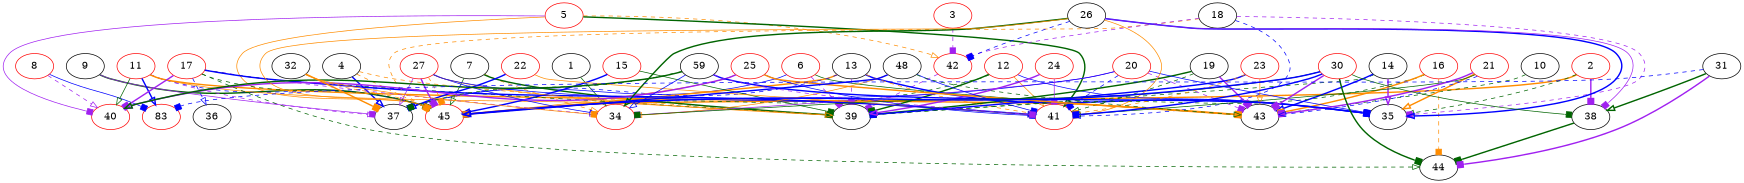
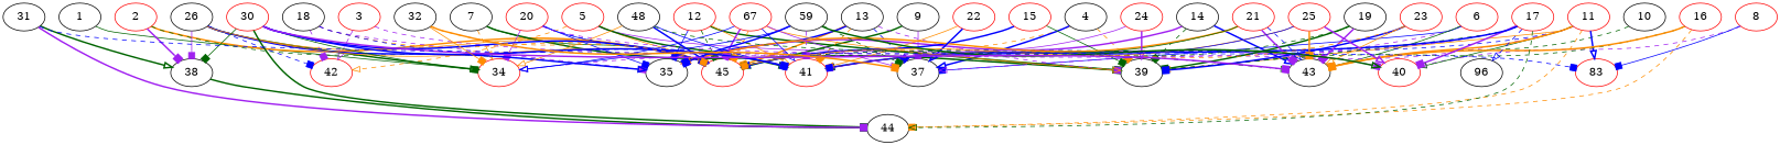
  digraph {
    node [alpha=0.04 color=red]
    edge [arrowhead=box color=blue style=dashed]
    1 [alpha=0.15 color=black expect_size=34581504]
    34 [alpha=0.08 expect_size=51351552]
    45 [alpha=0.16 expect_size=49573888]
    2 [alpha=0.09 expect_size=7485440]
    35 [alpha=0.14 color=black expect_size=28506112]
    38 [alpha=0.05 color=black expect_size=32024576]
    44 [alpha=0.11 color=black expect_size=31667200]
    3 [alpha=0.18 expect_size=14656512]
    39 [alpha=0.17 color=black expect_size=23181312]
    42 [alpha=0.08 expect_size=39668736]
    4 [color=black expect_size=12234752]
    37 [alpha=0.19 color=black expect_size=16475136]
    5 [alpha=0.12 expect_size=8085504]
    40 [alpha=0.17 expect_size=19201024]
    41 [alpha=0.06 expect_size=29092864]
    6 [alpha=0.12 expect_size=33808384]
    43 [alpha=0.02 color=black expect_size=25939968]
    7 [alpha=0.16 color=black expect_size=28598272]
    8 [expect_size=5874688]
    n20 [alpha=0.02 expect_size=41592832 label=83]
    9 [alpha=0.03 color=black expect_size=34495488]
    10 [alpha=0.00 color=black expect_size=14254080]
    11 [expect_size=39238656]
    12 [alpha=0.19 expect_size=27440128]
    13 [alpha=0.03 color=black expect_size=49001472]
    14 [alpha=0.00 color=black expect_size=45153280]
    15 [alpha=0.13 expect_size=8550400]
    16 [alpha=0.13 expect_size=35870720]
    17 [alpha=0.06 expect_size=17850368]
-   36 [alpha=0.14 color=black expect_size=23088128]
+   36 [alpha=0.14 color=black expect_size=23088128 label=96]
    18 [alpha=0.05 color=black expect_size=8610816]
    19 [alpha=0.18 color=black expect_size=18414592]
    20 [alpha=0.03 expect_size=25046016]
    21 [alpha=0.02 expect_size=25572352]
    22 [alpha=0.01 expect_size=35380224]
    23 [expect_size=33931264]
    24 [alpha=0.10 expect_size=41801728]
    25 [alpha=0.18 expect_size=42424320]
    26 [alpha=0.17 color=black expect_size=25421824]
-   27 [alpha=0.07 expect_size=8435712]
+   27 [alpha=0.07 expect_size=8435712 label=67]
    n41 [alpha=0.16 color=black expect_size=21681152 label=48]
    n42 [alpha=0.18 color=black expect_size=33099776 label=59]
    30 [expect_size=27376640]
    31 [color=black expect_size=35434496]
    32 [alpha=0.14 color=black expect_size=39425024]
    1 -> 34 [arrowhead=onormal color=darkgreen style=solid]
    2 -> 45 [arrowhead=onormal color=darkorange style=bold]
    2 -> 35 [arrowhead=onormal color=darkgreen]
    2 -> 38 [color=purple style=bold]
    38 -> 44 [color=darkgreen style=bold]
-   42 -> 39 [color=purple]
-   3 -> 42 [color=purple]
+   3 -> 39 [color=purple]
+   3 -> 42 [arrowhead=onormal color=purple]
    4 -> 45 [color=darkorange]
    4 -> 39 [color=darkorange]
    4 -> 37 [arrowhead=onormal style=bold]
    5 -> 45 [arrowhead=onormal color=darkorange style=solid]
    5 -> 42 [arrowhead=onormal color=darkorange]
    5 -> 40 [color=purple style=solid]
    5 -> 41 [arrowhead=onormal color=darkgreen style=bold]
    6 -> 39 [color=purple]
    6 -> 37 [style=solid]
    6 -> 43 [color=darkgreen style=solid]
    7 -> 34 [arrowhead=onormal color=darkorange]
    7 -> 45 [arrowhead=onormal color=darkgreen style=solid]
    7 -> 39 [arrowhead=onormal color=darkgreen style=bold]
    8 -> 40 [arrowhead=onormal color=purple]
    8 -> n20 [style=solid]
    9 -> 45 [arrowhead=onormal color=darkgreen style=bold]
    9 -> 37 [color=purple style=solid]
    10 -> 43 [color=darkgreen]
    11 -> 45
-   11 -> 39 [color=darkorange style=solid]
+   11 -> 44 [arrowhead=onormal color=darkorange]
+   11 -> 39 [arrowhead=onormal color=darkorange style=solid]
    11 -> 37 [arrowhead=onormal color=purple]
    11 -> 40 [arrowhead=onormal color=darkgreen style=solid]
    11 -> 43 [color=darkorange style=bold]
    11 -> n20 [arrowhead=onormal style=bold]
    12 -> 45 [color=darkgreen]
    12 -> 35 [style=solid]
    12 -> 39 [color=darkgreen style=bold]
    12 -> 41 [arrowhead=onormal color=darkorange style=solid]
    13 -> 45 [color=darkorange style=bold]
    13 -> 35 [style=bold]
    13 -> 39 [color=purple]
    13 -> 37
    13 -> 41 [color=darkorange]
    14 -> 35 [arrowhead=onormal color=purple style=bold]
    14 -> 39 [color=darkgreen]
    14 -> 43 [arrowhead=onormal style=bold]
    15 -> 45 [arrowhead=onormal style=bold]
    15 -> 39 [color=darkgreen style=solid]
    16 -> 44 [color=darkorange]
    16 -> 39 [color=darkgreen]
    16 -> 43 [color=darkorange style=bold]
    17 -> 34 [arrowhead=onormal color=purple]
    17 -> 45 [color=darkgreen]
    17 -> 44 [arrowhead=onormal color=darkgreen]
    17 -> 39 [color=darkgreen]
    17 -> 40 [color=purple style=bold]
    17 -> 41 [arrowhead=onormal style=bold]
    17 -> 36 [arrowhead=onormal]
    18 -> 45 [color=darkorange]
    18 -> 35 [color=purple]
    18 -> 42 [color=purple]
    18 -> 41 [arrowhead=onormal]
    19 -> 39 [color=darkgreen style=bold]
    19 -> 41 [arrowhead=onormal color=darkgreen]
    19 -> 43 [color=purple style=bold]
    20 -> 34 [color=purple style=solid]
    20 -> 45 [style=solid]
    20 -> 35 [style=solid]
    20 -> 41
    20 -> 43 [color=purple]
    21 -> 35 [arrowhead=onormal color=darkorange style=bold]
    21 -> 41 [arrowhead=onormal color=darkgreen style=solid]
    21 -> 43 [color=purple style=bold]
    21 -> 43 [arrowhead=onormal]
    22 -> 37 [arrowhead=onormal style=bold]
    22 -> 41 [arrowhead=onormal color=darkorange style=solid]
    23 -> 39 [style=bold]
    23 -> 41 [color=darkorange]
    23 -> 43 [arrowhead=onormal color=darkorange style=solid]
    24 -> 39 [arrowhead=onormal color=purple style=bold]
    24 -> 41 [color=purple style=solid]
    25 -> 45 [color=darkorange style=solid]
    25 -> 40 [arrowhead=onormal color=purple style=bold]
    25 -> 41 [style=solid]
    25 -> 43 [color=darkorange style=bold]
    26 -> 34 [arrowhead=onormal color=darkgreen style=bold]
    26 -> 45 [arrowhead=onormal color=darkorange style=solid]
    26 -> 35 [arrowhead=onormal style=bold]
    26 -> 38 [color=purple style=solid]
    26 -> 42
    26 -> 41 [color=darkorange style=solid]
    27 -> 34 [arrowhead=onormal style=solid]
    27 -> 45 [color=purple style=bold]
    27 -> 45 [color=darkorange]
    27 -> 39 [arrowhead=onormal color=darkorange style=solid]
    27 -> 37 [arrowhead=onormal color=purple style=solid]
    27 -> 41 [arrowhead=onormal style=solid]
    n41 -> 34 [arrowhead=onormal color=darkorange style=solid]
    n41 -> 45 [arrowhead=onormal style=bold]
    n41 -> 41 [style=solid]
    n41 -> 43 [arrowhead=onormal color=darkgreen]
    n42 -> 34 [arrowhead=onormal style=solid]
    n42 -> 35 [style=bold]
    n42 -> 37 [color=darkgreen]
    n42 -> 40 [arrowhead=onormal color=darkgreen style=bold]
    n42 -> 41 [color=purple]
    30 -> 34 [color=darkgreen style=solid]
    30 -> 45 [arrowhead=onormal style=bold]
    30 -> 38 [color=darkgreen style=solid]
    30 -> 44 [color=darkgreen style=bold]
    30 -> 41 [style=bold]
    30 -> 43 [color=purple style=bold]
    31 -> 38 [arrowhead=onormal color=darkgreen style=bold]
    31 -> 44 [color=purple style=bold]
    31 -> n20
    32 -> 34 [color=darkorange style=solid]
    32 -> 45 [color=darkorange]
    32 -> 37 [color=darkorange style=bold]
  }
